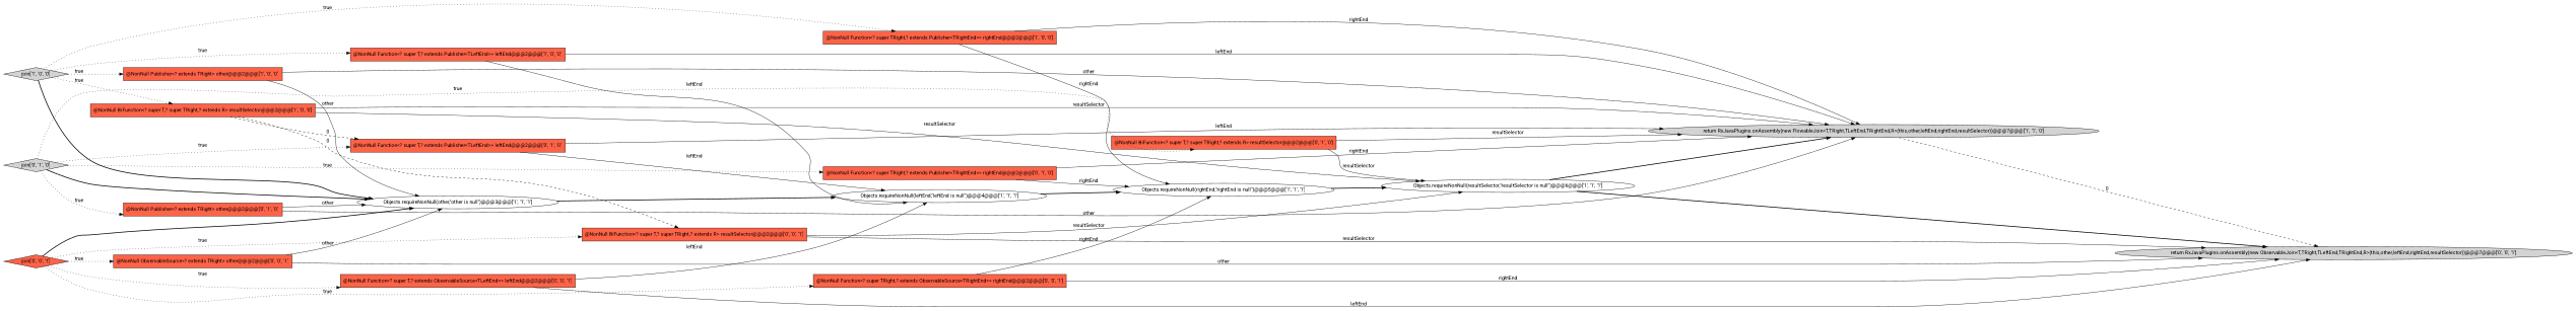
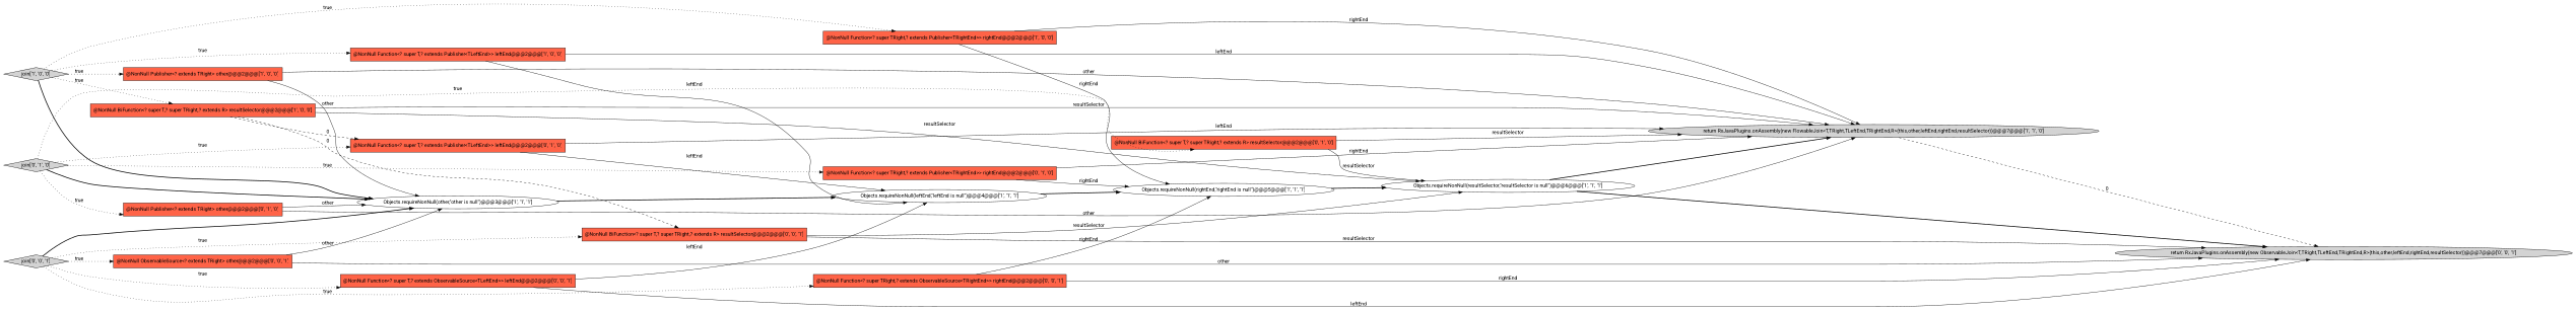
  digraph {
    rankdir=LR
    fontname=Roboto
    node [fillcolor=tomato shape=box style=filled fontname=Roboto]
    edge [style=solid fontname=Roboto]
    n1 [fillcolor=lightgray label="join['0', '1', '0']" shape=diamond]
    n2 [label="@NonNull BiFunction<? super T,? super TRight,? extends R> resultSelector@@@2@@@['0', '1', '0']"]
    n3 [label="@NonNull Function<? super T,? extends Publisher<TLeftEnd>> leftEnd@@@2@@@['0', '1', '0']"]
    n4 [label="@NonNull Function<? super TRight,? extends Publisher<TRightEnd>> rightEnd@@@2@@@['0', '1', '0']"]
    n5 [label="@NonNull Publisher<? extends TRight> other@@@2@@@['0', '1', '0']"]
    n6 [fillcolor=white label="Objects.requireNonNull(other,\"other is null\")@@@3@@@['1', '1', '1']" shape=ellipse]
    n7 [label="@NonNull ObservableSource<? extends TRight> other@@@2@@@['0', '0', '1']"]
    n8 [fillcolor=lightgray label="return RxJavaPlugins.onAssembly(new ObservableJoin<T,TRight,TLeftEnd,TRightEnd,R>(this,other,leftEnd,rightEnd,resultSelector))@@@7@@@['0', '0', '1']" shape=ellipse]
    n9 [fillcolor=lightgray label="return RxJavaPlugins.onAssembly(new FlowableJoin<T,TRight,TLeftEnd,TRightEnd,R>(this,other,leftEnd,rightEnd,resultSelector))@@@7@@@['1', '1', '0']" shape=ellipse]
    n10 [fillcolor=white label="Objects.requireNonNull(resultSelector,\"resultSelector is null\")@@@6@@@['1', '1', '1']" shape=ellipse]
    n11 [fillcolor=white label="Objects.requireNonNull(leftEnd,\"leftEnd is null\")@@@4@@@['1', '1', '1']" shape=ellipse]
    n12 [fillcolor=white label="Objects.requireNonNull(rightEnd,\"rightEnd is null\")@@@5@@@['1', '1', '1']" shape=ellipse]
    n13 [fillcolor=lightgray label="join['1', '0', '0']" shape=diamond]
    n14 [label="@NonNull Publisher<? extends TRight> other@@@2@@@['1', '0', '0']"]
    n15 [label="@NonNull BiFunction<? super T,? super TRight,? extends R> resultSelector@@@2@@@['1', '0', '0']"]
    n16 [label="@NonNull Function<? super TRight,? extends Publisher<TRightEnd>> rightEnd@@@2@@@['1', '0', '0']"]
    n17 [label="@NonNull Function<? super T,? extends Publisher<TLeftEnd>> leftEnd@@@2@@@['1', '0', '0']"]
-   n18 [label="join['0', '0', '1']" shape=diamond]
+   n18 [fillcolor=lightgray label="join['0', '0', '1']" shape=diamond]
    n19 [label="@NonNull Function<? super TRight,? extends ObservableSource<TRightEnd>> rightEnd@@@2@@@['0', '0', '1']"]
    n20 [label="@NonNull Function<? super T,? extends ObservableSource<TLeftEnd>> leftEnd@@@2@@@['0', '0', '1']"]
    n21 [label="@NonNull BiFunction<? super T,? super TRight,? extends R> resultSelector@@@2@@@['0', '0', '1']"]
    n1 -> n2 [label=true style=dotted]
    n1 -> n3 [label=true style=dotted]
    n1 -> n4 [label=true style=dotted]
    n1 -> n5 [label=true style=dotted]
    n1 -> n6 [style=bold]
    n2 -> n9 [label=resultSelector]
    n2 -> n10 [label=resultSelector]
    n3 -> n9 [label=leftEnd]
    n3 -> n11 [label=leftEnd]
    n4 -> n9 [label=rightEnd]
    n4 -> n12 [label=rightEnd]
    n5 -> n6 [label=other]
    n5 -> n9 [label=other]
    n6 -> n11 [style=bold]
    n7 -> n6 [label=other]
    n7 -> n8 [label=other]
    n9 -> n8 [label=0 style=dashed]
    n10 -> n8 [style=bold]
    n10 -> n9 [style=bold]
    n11 -> n12 [style=bold]
    n12 -> n10 [style=bold]
    n13 -> n6 [style=bold]
    n13 -> n14 [label=true style=dotted]
    n13 -> n15 [label=true style=dotted]
    n13 -> n16 [label=true style=dotted]
    n13 -> n17 [label=true style=dotted]
    n14 -> n6 [label=other]
    n14 -> n9 [label=other]
    n15 -> n3 [label=0 style=dashed]
    n15 -> n9 [label=resultSelector]
    n15 -> n10 [label=resultSelector]
    n15 -> n21 [label=0 style=dashed]
    n16 -> n9 [label=rightEnd]
    n16 -> n12 [label=rightEnd]
    n17 -> n9 [label=leftEnd]
    n17 -> n11 [label=leftEnd]
    n18 -> n6 [style=bold]
    n18 -> n7 [label=true style=dotted]
    n18 -> n19 [label=true style=dotted]
    n18 -> n20 [label=true style=dotted]
    n18 -> n21 [label=true style=dotted]
    n19 -> n8 [label=rightEnd]
    n19 -> n12 [label=rightEnd]
    n20 -> n8 [label=leftEnd]
    n20 -> n11 [label=leftEnd]
    n21 -> n8 [label=resultSelector]
    n21 -> n10 [label=resultSelector]
  }
